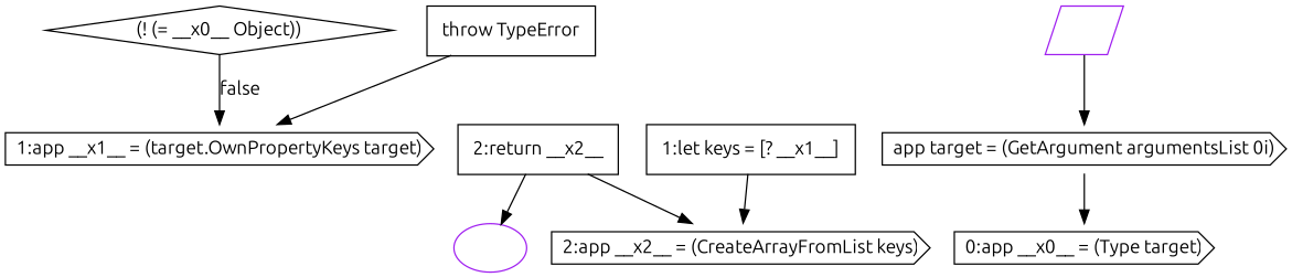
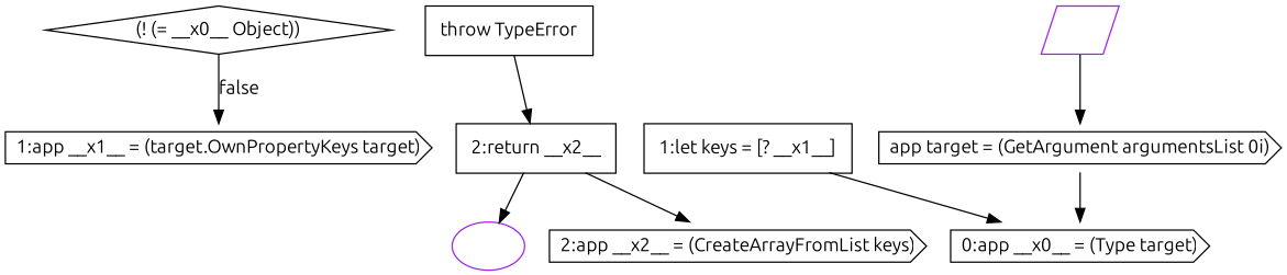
  digraph {
    fontname=Ubuntu
    node [color=black fillcolor=white fontname=Ubuntu shape=cds style=filled]
    edge [color=black fontname=Ubuntu]
    n1 [label=<<font color="black">     <table border="0" cellborder="1" cellspacing="0" cellpadding="10">       <tr><td align="left">throw TypeError</td></tr>     </table>   </font>> margin=0 shape=none]
    n2 [label=<<font color="black">1:app __x1__ = (target.OwnPropertyKeys target)</font>>]
    n3 [color=purple label=" " shape=ellipse]
    n4 [label=<<font color="black">     <table border="0" cellborder="1" cellspacing="0" cellpadding="10">       <tr><td align="left">1:let keys = [? __x1__]</td></tr>     </table>   </font>> margin=0 shape=none]
    n5 [label=<<font color="black">2:app __x2__ = (CreateArrayFromList keys)</font>>]
    n6 [label=<<font color="black">app target = (GetArgument argumentsList 0i)</font>>]
    n7 [label=<<font color="black">0:app __x0__ = (Type target)</font>>]
    n8 [label=<<font color="black">(! (= __x0__ Object))</font>> shape=diamond]
    n9 [color=purple label=" " shape=parallelogram]
    n10 [label=<<font color="black">     <table border="0" cellborder="1" cellspacing="0" cellpadding="10">       <tr><td align="left">2:return __x2__</td></tr>     </table>   </font>> margin=0 shape=none]
-   n1 -> n2
-   n4 -> n5
+   n1 -> n10
+   n4 -> n7
    n6 -> n7
    n8 -> n2 [label=<<font color="black">false</font>>]
    n9 -> n6
    n10 -> n3
    n10 -> n5
  }
